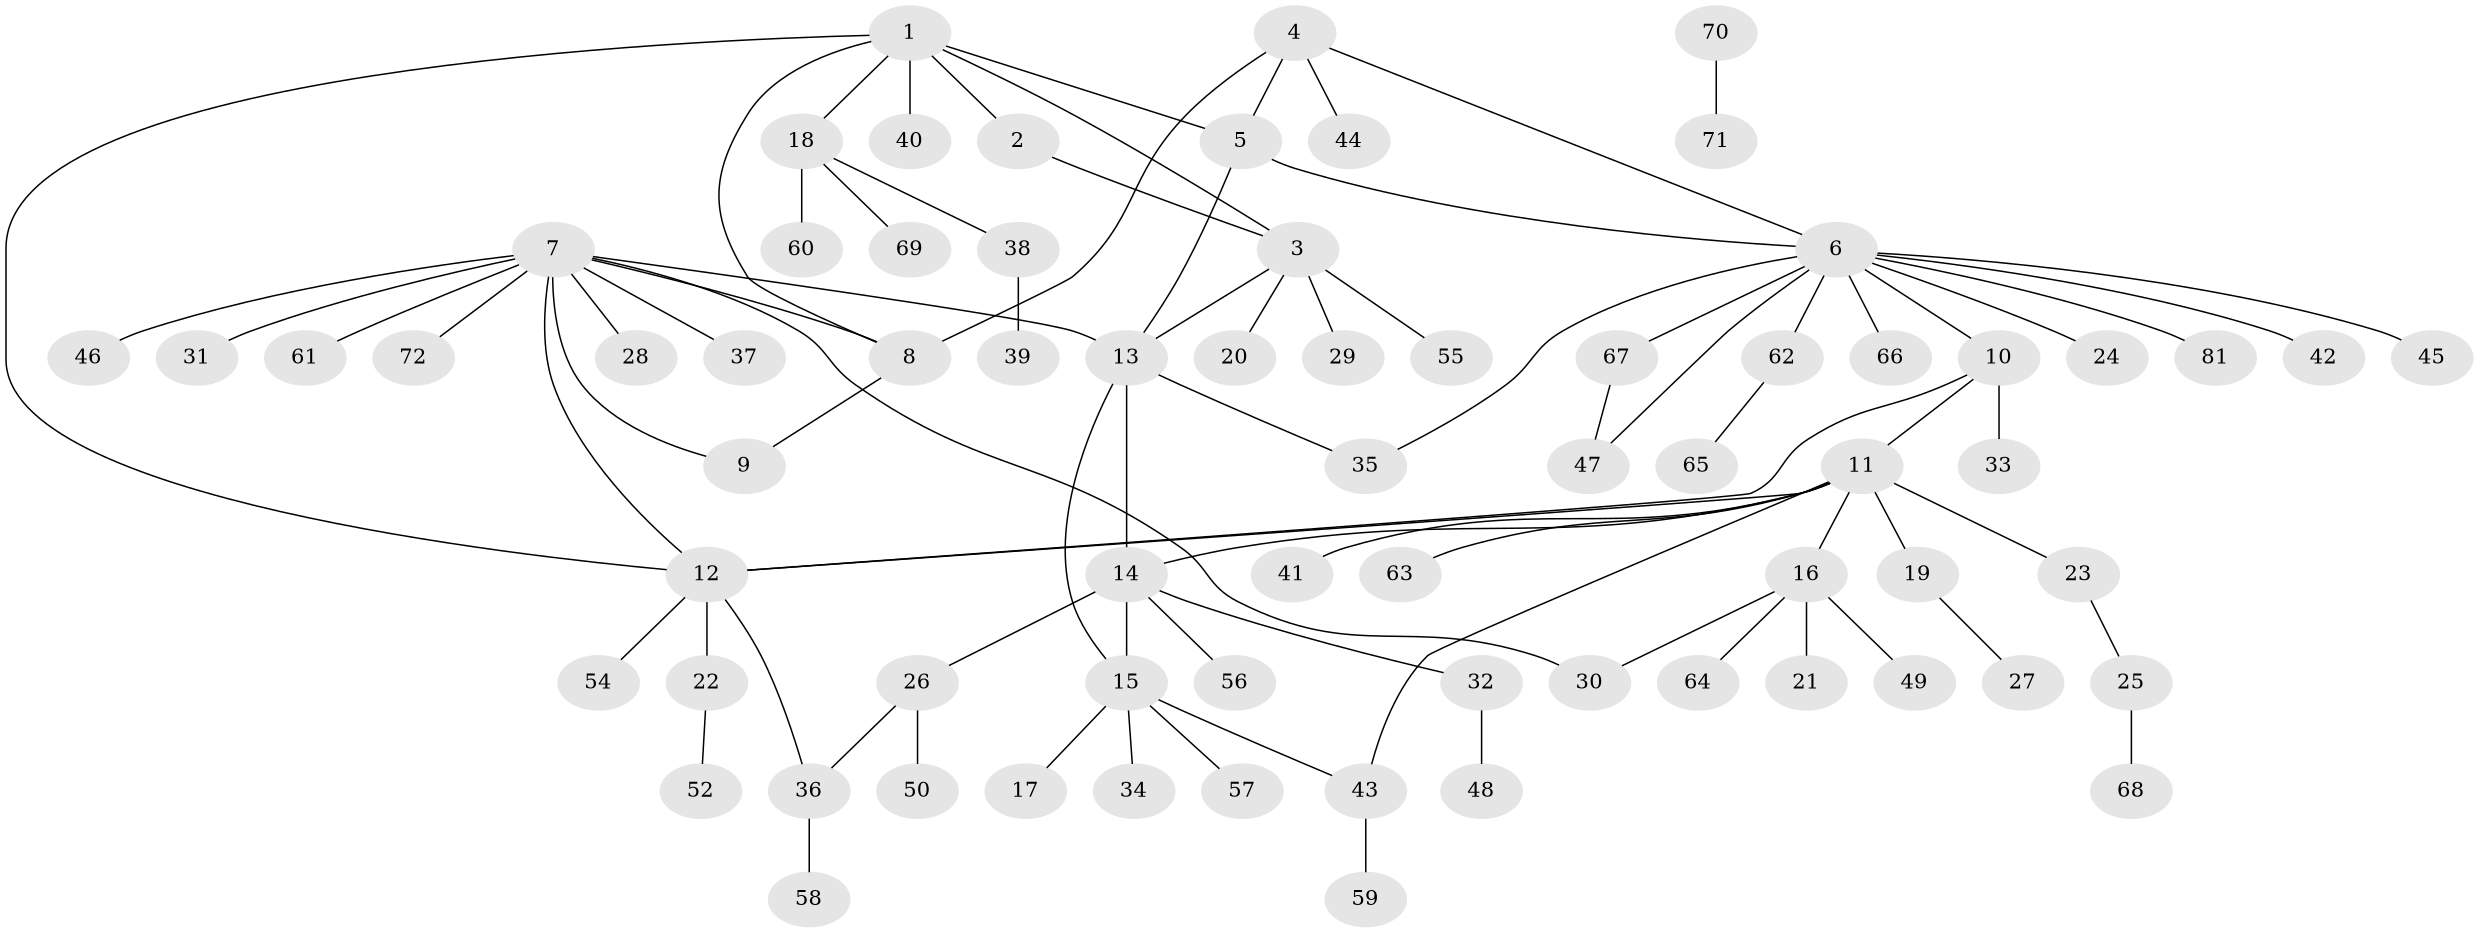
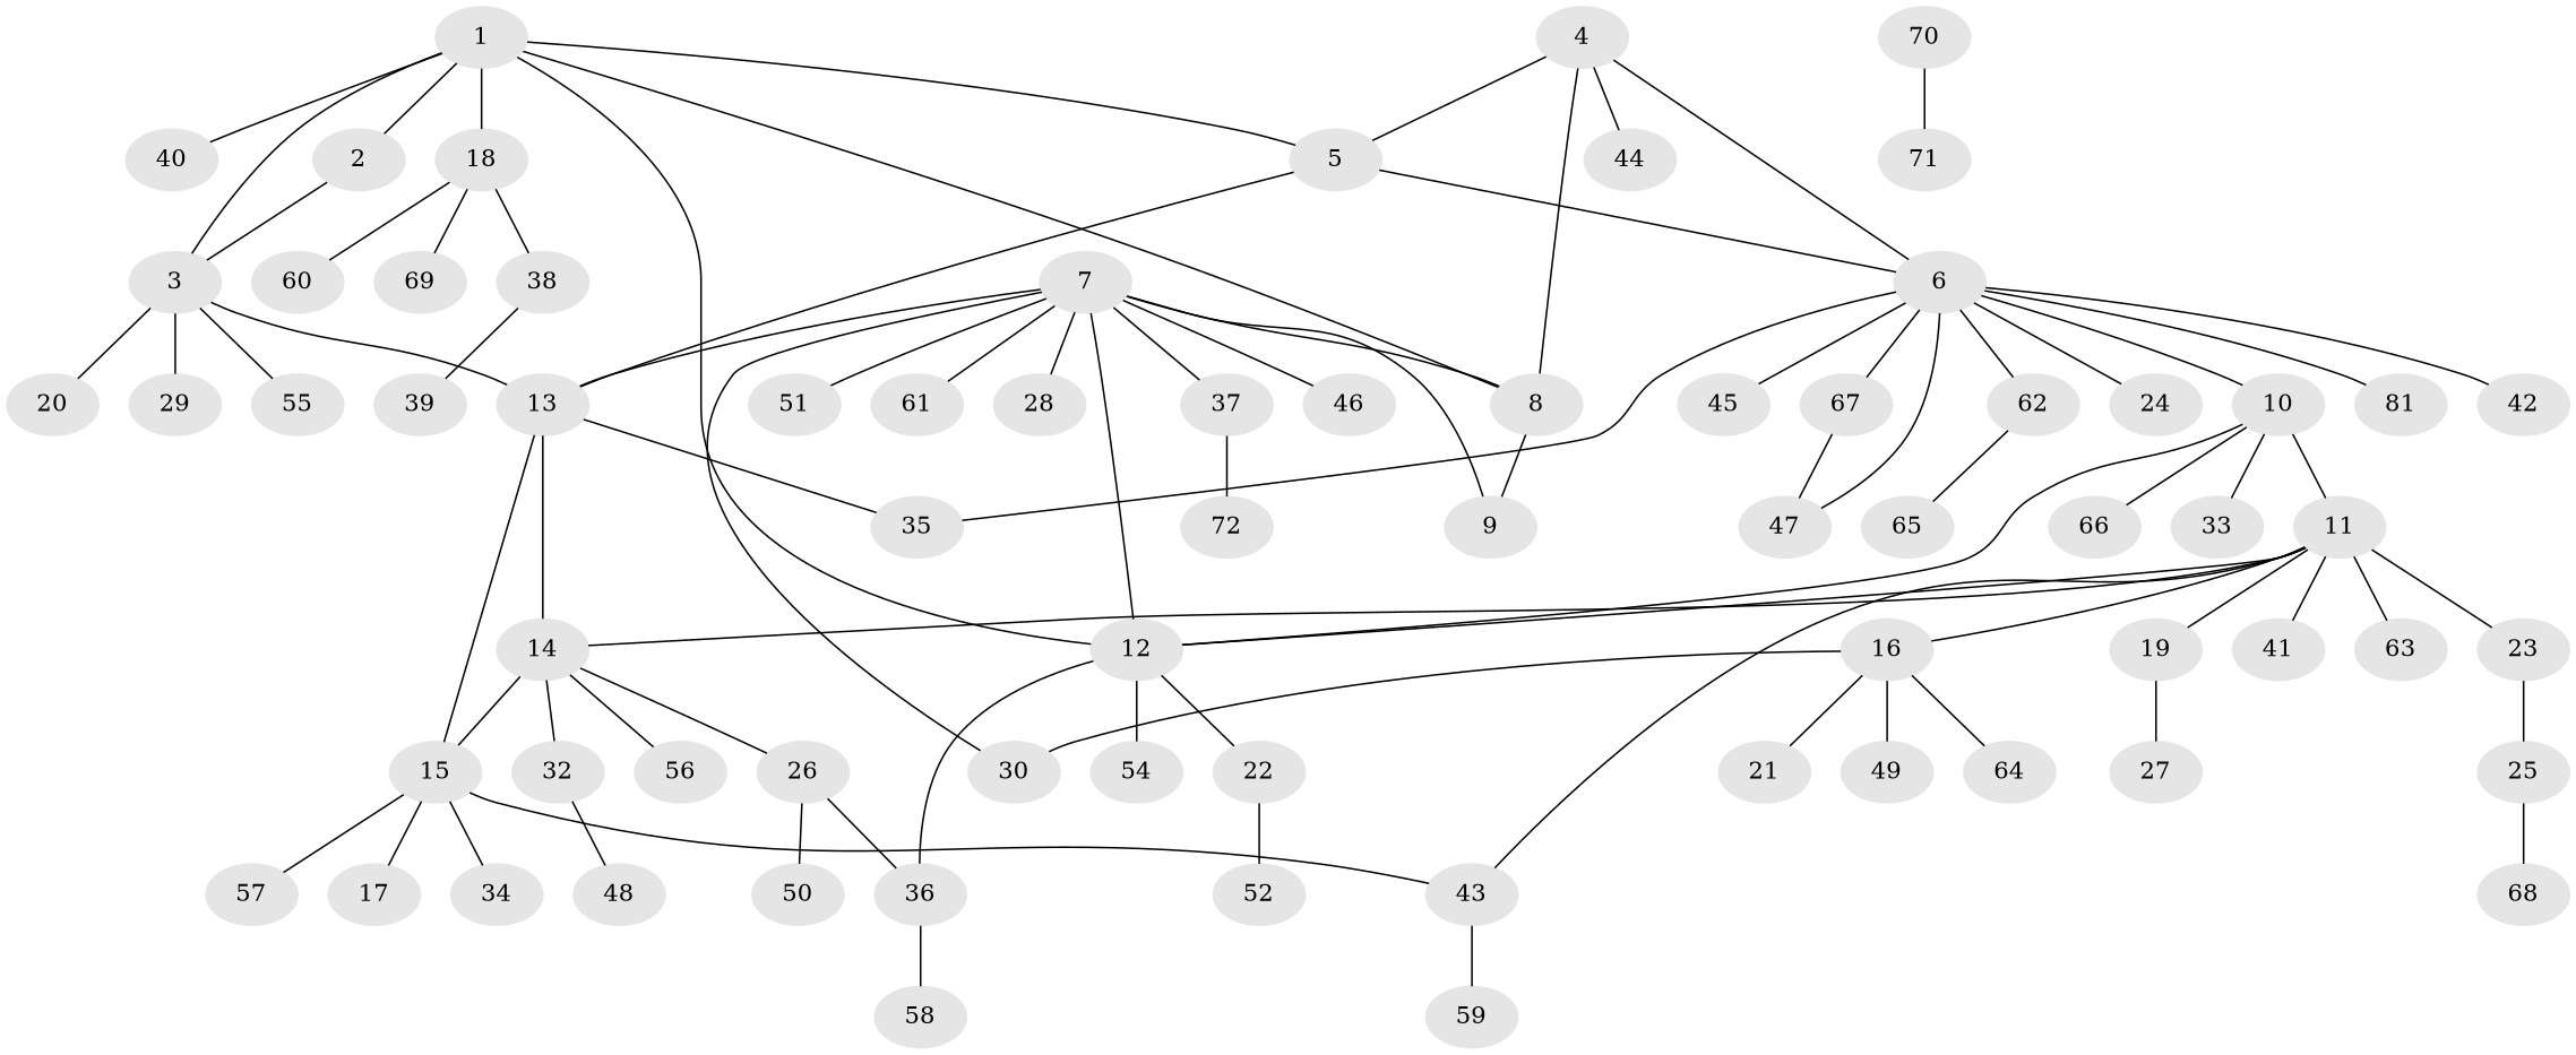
  graph {
    node [color=gray90 style=filled]
    1
    2
    3
    5
    8
    12
    18
    40
    13
    20
    29
    55
    6
    9
    22
    36
    54
    38
    60
    69
    35
    14
    15
    4
    44
    10
    24
    n28 [label=81]
    42
    45
    47
    62
    66
    67
    11
    33
    65
    7
    28
    30
    37
    46
-   51 [label=31]
+   51
    61
    72
    16
    19
    23
    41
    43
    63
    26
    32
    56
    21
    49
    64
    27
    25
    59
    52
    58
    17
    34
    57
    50
    48
    39
    68
    70
    71
    1 -- 2
    1 -- 3
    1 -- 5
    1 -- 8
    1 -- 12
    1 -- 18
    1 -- 40
    2 -- 3
    3 -- 13
    3 -- 20
    3 -- 29
    3 -- 55
    5 -- 13
    5 -- 6
    8 -- 9
    12 -- 22
    12 -- 36
    12 -- 54
    18 -- 38
    18 -- 60
    18 -- 69
    13 -- 35
    13 -- 14
    13 -- 15
    6 -- 35
    6 -- 10
    6 -- 24
    6 -- n28
    6 -- 42
    6 -- 45
    6 -- 47
    6 -- 62
-   6 -- 66
+   10 -- 66
    6 -- 67
    22 -- 52
    36 -- 58
    38 -- 39
    14 -- 15
    14 -- 26
    14 -- 32
    14 -- 56
    15 -- 43
    15 -- 17
    15 -- 34
    15 -- 57
    4 -- 5
    4 -- 8
    4 -- 6
    4 -- 44
    10 -- 12
    10 -- 11
    10 -- 33
    62 -- 65
    67 -- 47
    11 -- 12
    11 -- 14
    11 -- 16
    11 -- 19
    11 -- 23
    11 -- 41
    11 -- 43
    11 -- 63
    7 -- 8
    7 -- 12
    7 -- 13
    7 -- 9
    7 -- 28
    7 -- 30
    7 -- 37
    7 -- 46
    7 -- 51
    7 -- 61
-   7 -- 72
+   37 -- 72
    16 -- 30
    16 -- 21
    16 -- 49
    16 -- 64
    19 -- 27
    23 -- 25
    43 -- 59
    26 -- 36
    26 -- 50
    32 -- 48
    25 -- 68
    70 -- 71
  }
